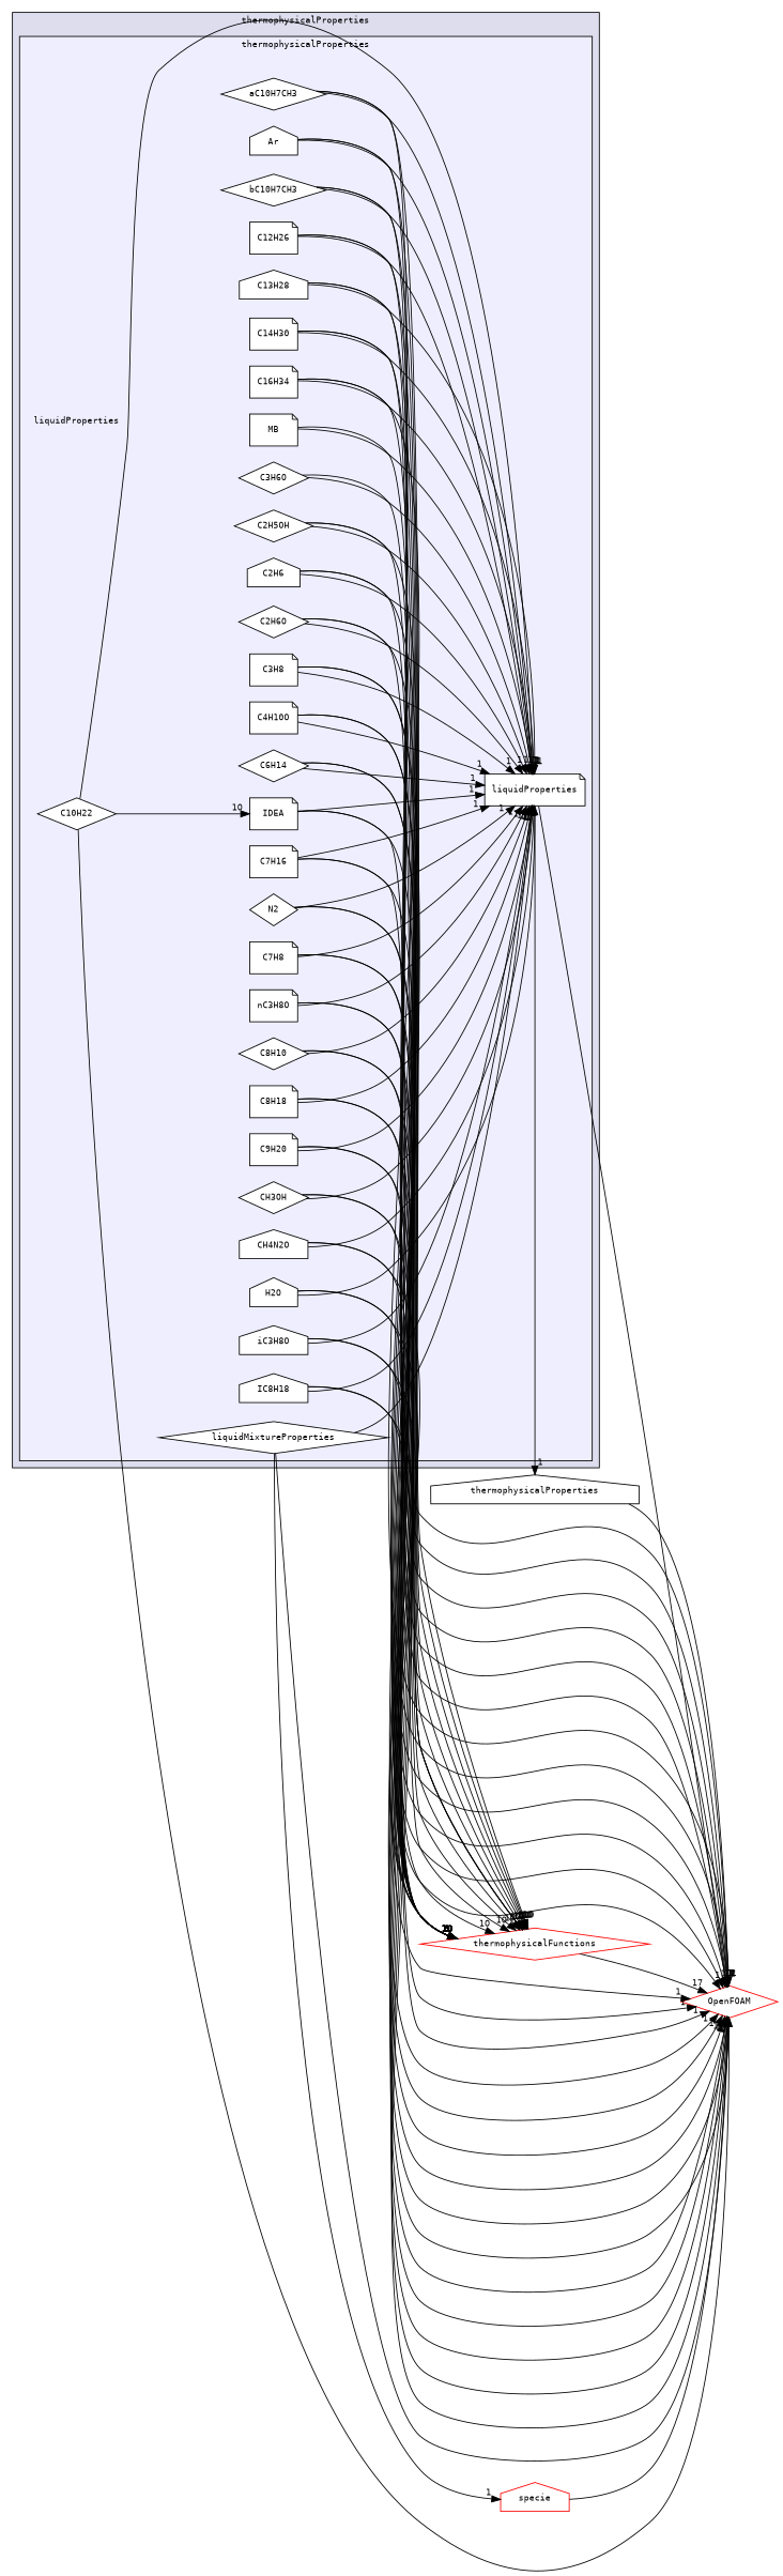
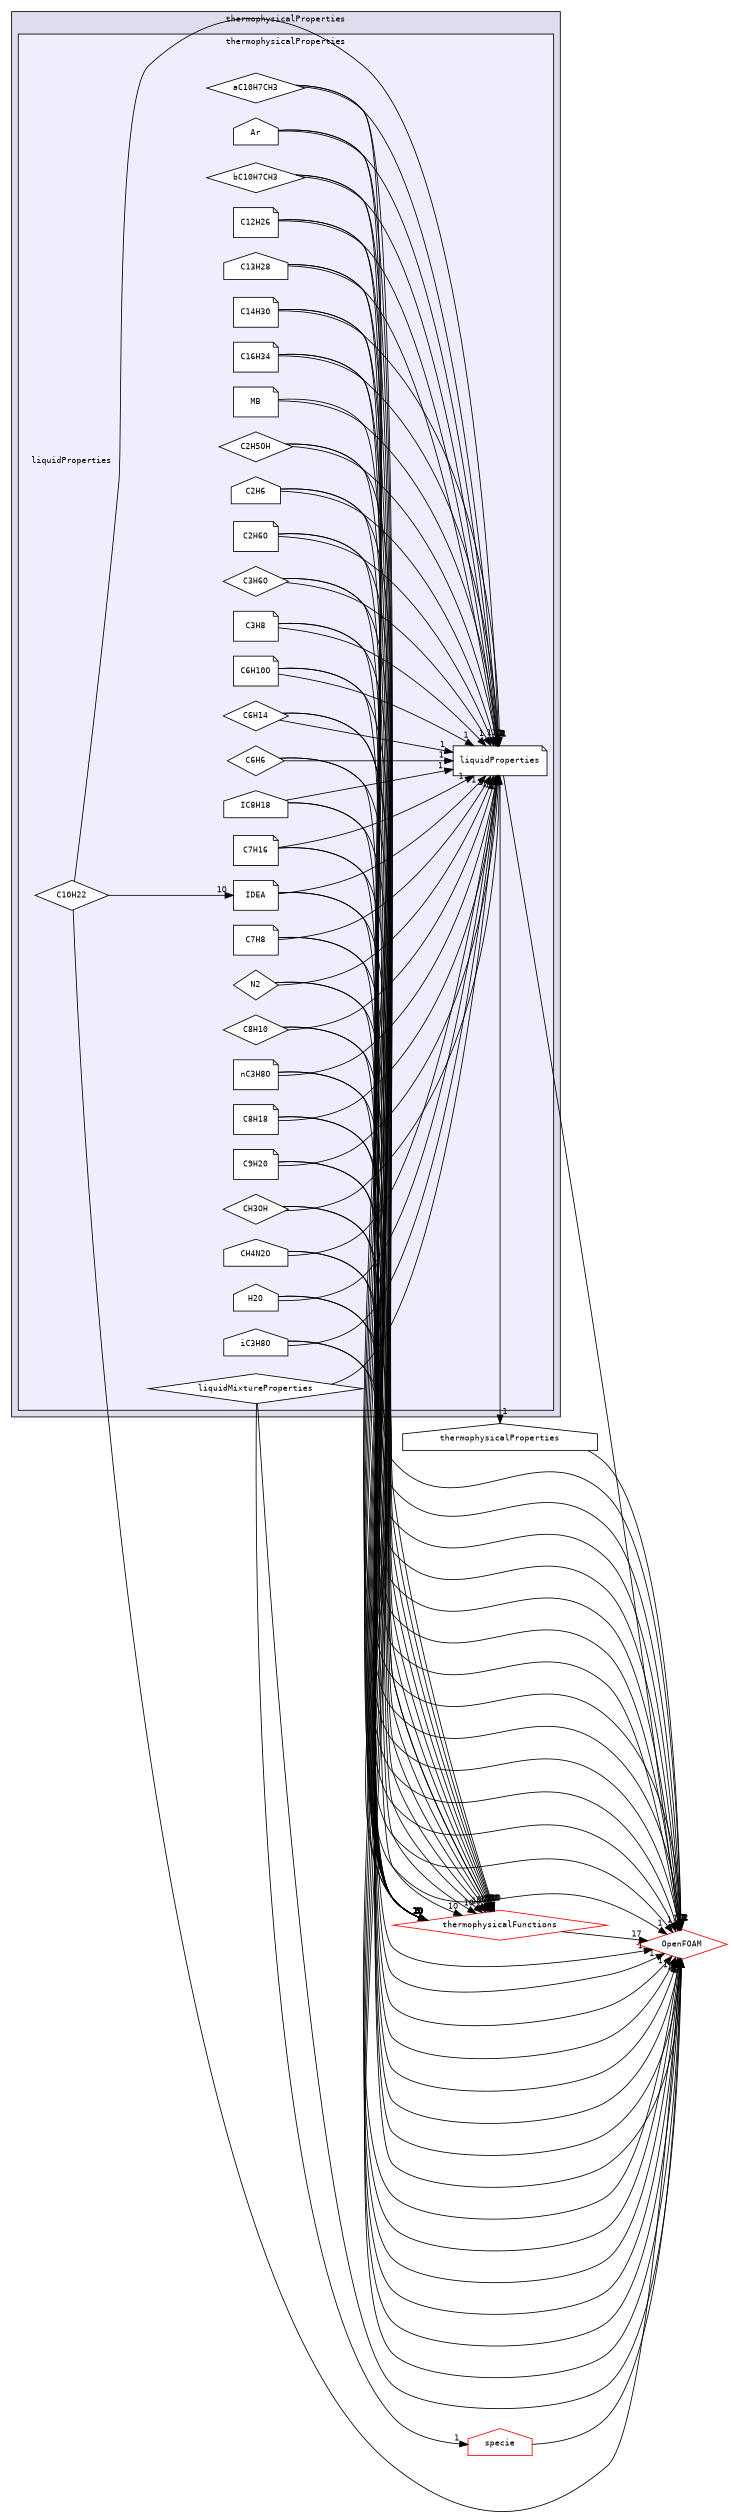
  digraph {
    compound=true
    fontname="DejaVu Sans Mono"
    rankdir=LR
    node [fontname="DejaVu Sans Mono" fontsize=10 shape=diamond color=black fillcolor=white style=filled]
    edge [fontname="DejaVu Sans Mono" headlabel=1 labeldistance=1.5 labelfontname=Helvetica labelfontsize=10]
    n1 [label=liquidProperties shape=plaintext color="" fillcolor="" style=""]
    n2 [label=aC10H7CH3]
    n3 [label=Ar shape=house]
    n4 [label=bC10H7CH3]
    n5 [label=C10H22]
    n6 [label=C12H26 shape=note]
    n7 [label=C13H28 shape=house]
    n8 [label=C14H30 shape=note]
    n9 [label=C16H34 shape=note]
    n10 [label=C2H5OH]
    n11 [label=C2H6 shape=house]
-   n12 [label=C2H6O]
+   n12 [label=C2H6O shape=note]
    n13 [label=C3H6O]
    n14 [label=C3H8 shape=note]
-   n15 [label=C4H10O shape=note]
+   n15 [label=C6H10O shape=note]
    n16 [label=C6H14]
+   n17 [label=C6H6]
    n18 [label=C7H16 shape=note]
    n19 [label=C7H8 shape=note]
    n20 [label=C8H10]
    n21 [label=C8H18 shape=note]
    n22 [label=C9H20 shape=note]
    n23 [label=CH3OH]
    n24 [label=CH4N2O shape=house]
    n25 [label=H2O shape=house]
    n26 [label=iC3H8O shape=house]
    n27 [label=IC8H18 shape=house]
    n28 [label=IDEA shape=note]
    n29 [label=liquidMixtureProperties]
    n30 [label=liquidProperties shape=note]
    n31 [label=MB shape=note]
    n32 [label=N2]
    n33 [label=nC3H8O shape=note]
    n34 [color=red label=thermophysicalFunctions fillcolor="" style=""]
    n35 [color=red label=OpenFOAM fillcolor="" style=""]
    n36 [color=red label=specie shape=house fillcolor="" style=""]
    n37 [label=thermophysicalProperties shape=house color="" fillcolor="" style=""]
    subgraph cluster_1 {
      bgcolor="#ddddee"
      fontsize=10
      label=thermophysicalProperties
      pencolor=black
      subgraph cluster_2 {
        bgcolor="#eeeeff"
        fontsize=10
        label=thermophysicalProperties
        pencolor=black
        n1
        n2
        n3
        n4
        n5
        n6
        n7
        n8
        n9
        n10
        n11
        n12
        n13
        n14
        n15
        n16
+       n17
        n18
        n19
        n20
        n21
        n22
        n23
        n24
        n25
        n26
        n27
        n28
        n29
        n30
        n31
        n32
        n33
      }
    }
    n2 -> n30
    n2 -> n34 [headlabel=10]
    n2 -> n35
    n3 -> n30
    n3 -> n34 [headlabel=10]
    n3 -> n35
    n4 -> n30
    n4 -> n34 [headlabel=10]
    n4 -> n35
    n5 -> n28 [headlabel=10]
    n5 -> n30
    n5 -> n35
    n6 -> n30
    n6 -> n34 [headlabel=10]
    n6 -> n35
    n7 -> n30
    n7 -> n34 [headlabel=10]
    n7 -> n35
    n8 -> n30
    n8 -> n34 [headlabel=10]
    n8 -> n35
    n9 -> n30
    n9 -> n34 [headlabel=10]
    n9 -> n35
    n10 -> n30
    n10 -> n34 [headlabel=10]
    n10 -> n35
    n11 -> n30
    n11 -> n34 [headlabel=10]
    n11 -> n35
    n12 -> n30
    n12 -> n34 [headlabel=10]
    n12 -> n35
    n13 -> n30
    n13 -> n34 [headlabel=10]
+   n13 -> n35
    n14 -> n30
    n14 -> n34 [headlabel=10]
    n14 -> n35
    n15 -> n30
    n15 -> n34 [headlabel=10]
    n15 -> n35
    n16 -> n30
    n16 -> n34 [headlabel=10]
    n16 -> n35
+   n17 -> n30
+   n17 -> n34 [headlabel=10]
+   n17 -> n35
    n18 -> n30
    n18 -> n34 [headlabel=10]
    n18 -> n35
    n19 -> n30
    n19 -> n34 [headlabel=10]
    n19 -> n35
    n20 -> n30
    n20 -> n34 [headlabel=9]
    n20 -> n35
    n21 -> n30
    n21 -> n34 [headlabel=10]
    n21 -> n35
    n22 -> n30
    n22 -> n34 [headlabel=10]
    n22 -> n35
    n23 -> n30
    n23 -> n34 [headlabel=10]
    n23 -> n35
    n24 -> n30
    n24 -> n34 [headlabel=10]
    n24 -> n35
    n25 -> n30
    n25 -> n34 [headlabel=9]
    n25 -> n35
    n26 -> n30
    n26 -> n34 [headlabel=9]
    n26 -> n35
    n27 -> n30
    n27 -> n34 [headlabel=10]
    n27 -> n35
    n28 -> n30
    n28 -> n34 [headlabel=9]
    n28 -> n35
    n29 -> n30
    n29 -> n35 [headlabel=3]
    n29 -> n36
    n30 -> n35
    n30 -> n37
    n31 -> n30
    n31 -> n34 [headlabel=10]
    n32 -> n30
    n32 -> n34 [headlabel=10]
    n32 -> n35
    n33 -> n30
    n33 -> n34 [headlabel=9]
    n33 -> n35
    n34 -> n35 [headlabel=17]
    n36 -> n35 [headlabel=87]
    n37 -> n35 [headlabel=2]
  }
